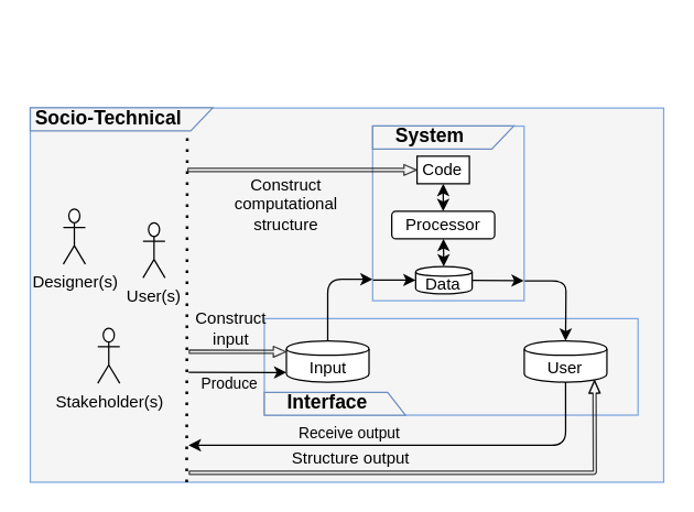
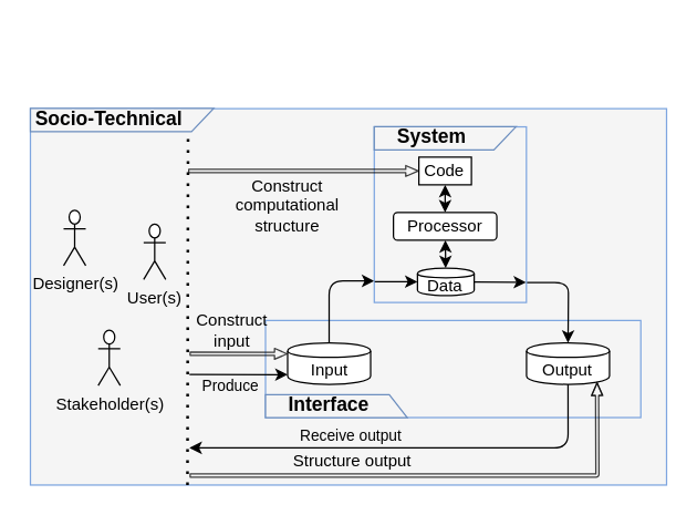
  <mxCell id="0" />
  <mxCell id="1" parent="0" />
  <mxCell id="2" value="" style="whiteSpace=wrap;html=1;fontSize=18;fillColor=#f5f5f5;strokeColor=#7EA6E0;fontColor=#333333;arcSize=4;" vertex="1" parent="1"><mxGeometry x="21.5" y="78" width="460" height="271.87" as="geometry" /></mxCell>
  <mxCell id="3" value="" style="shape=manualInput;whiteSpace=wrap;html=1;flipV=0;flipH=1;rotation=90;size=16;fillColor=#F5F5F5;strokeColor=#6c8ebf;" vertex="1" parent="1"><mxGeometry x="79.37" y="20" width="16.76" height="132.5" as="geometry" /></mxCell>
  <mxCell id="4" value="&lt;b&gt;Socio-Technical&lt;br&gt;&lt;/b&gt;" style="text;html=1;strokeColor=none;fillColor=none;align=center;verticalAlign=middle;whiteSpace=wrap;fontSize=14;" vertex="1" parent="1"><mxGeometry x="20" y="74.87" width="117" height="20" as="geometry" /></mxCell>
  <mxCell id="5" value="Designer(s)" style="shape=umlActor;verticalLabelPosition=bottom;verticalAlign=top;html=1;outlineConnect=0;" vertex="1" parent="1"><mxGeometry x="45.5" y="151.37" width="16" height="40" as="geometry" /></mxCell>
  <mxCell id="6" value="" style="endArrow=none;dashed=1;html=1;dashPattern=1 3;strokeWidth=2;exitX=0.173;exitY=1;exitDx=0;exitDy=0;exitPerimeter=0;" edge="1" parent="1"><mxGeometry width="50" height="50" relative="1" as="geometry"><mxPoint x="135.08" y="349.87" as="sourcePoint" /><mxPoint x="135.5" y="98" as="targetPoint" /></mxGeometry></mxCell>
  <mxCell id="7" value="User(s)" style="shape=umlActor;verticalLabelPosition=bottom;verticalAlign=top;html=1;outlineConnect=0;" vertex="1" parent="1"><mxGeometry x="103.37" y="161.37" width="16" height="40" as="geometry" /></mxCell>
  <mxCell id="8" value="Stakeholder(s)" style="shape=umlActor;verticalLabelPosition=bottom;verticalAlign=top;html=1;outlineConnect=0;" vertex="1" parent="1"><mxGeometry x="70.5" y="238" width="16" height="40" as="geometry" /></mxCell>
  <mxCell id="9" value="" style="group;" vertex="1" connectable="0" parent="1"><mxGeometry x="181.5" y="231" width="281.37" height="70.5" as="geometry" /></mxCell>
  <mxCell id="10" value="" style="whiteSpace=wrap;html=1;fontSize=18;fillColor=#f5f5f5;strokeColor=#7EA6E0;fontColor=#333333;arcSize=4;" vertex="1" parent="9"><mxGeometry x="10" width="271.37" height="70.13" as="geometry" /></mxCell>
  <mxCell id="11" value="" style="shape=manualInput;whiteSpace=wrap;html=1;flipV=1;flipH=1;rotation=90;size=13;fillColor=#F5F5F5;strokeColor=#6c8ebf;direction=west;" vertex="1" parent="9"><mxGeometry x="52.87" y="10.63" width="16.76" height="102.5" as="geometry" /></mxCell>
  <mxCell id="12" value="&lt;b&gt;Interface&lt;/b&gt;" style="text;html=1;strokeColor=none;fillColor=none;align=center;verticalAlign=middle;whiteSpace=wrap;fontSize=14;" vertex="1" parent="9"><mxGeometry x="12" y="50.5" width="87.37" height="20" as="geometry" /></mxCell>
- <mxCell id="13" value="User" style="shape=cylinder;whiteSpace=wrap;html=1;boundedLbl=1;backgroundOutline=1;" vertex="1" parent="9"><mxGeometry x="198.75" y="16.13" width="60" height="30" as="geometry" /></mxCell>
+ <mxCell id="13" value="Output" style="shape=cylinder;whiteSpace=wrap;html=1;boundedLbl=1;backgroundOutline=1;" vertex="1" parent="9"><mxGeometry x="198.75" y="16.13" width="60" height="30" as="geometry" /></mxCell>
  <mxCell id="14" value="Input" style="shape=cylinder;whiteSpace=wrap;html=1;boundedLbl=1;backgroundOutline=1;" vertex="1" parent="9"><mxGeometry x="26" y="16.13" width="60" height="30" as="geometry" /></mxCell>
  <mxCell id="15" value="Receive output" style="endArrow=classic;html=1;labelBackgroundColor=none;exitX=0.5;exitY=1;exitDx=0;exitDy=0;edgeStyle=orthogonalEdgeStyle;" edge="1" parent="1" source="13"><mxGeometry x="0.271" y="-9" width="50" height="50" relative="1" as="geometry"><mxPoint x="412.87" y="293" as="sourcePoint" /><mxPoint x="136.5" y="323" as="targetPoint" /><Array as="points"><mxPoint x="410.5" y="323" /></Array><mxPoint as="offset" /></mxGeometry></mxCell>
  <mxCell id="16" value="Structure output" style="endArrow=block;html=1;shape=flexArrow;endSize=2.658;targetPerimeterSpacing=0;sourcePerimeterSpacing=0;startSize=6;width=2.222;endWidth=4.657;shadow=0;labelBackgroundColor=none;fontSize=12;opacity=75;entryX=0.85;entryY=0.95;entryDx=0;entryDy=0;entryPerimeter=0;" edge="1" parent="1" target="13"><mxGeometry x="-0.356" y="10" width="50" height="50" relative="1" as="geometry"><mxPoint x="136.5" y="343" as="sourcePoint" /><mxPoint x="405.31" y="433" as="targetPoint" /><mxPoint as="offset" /><Array as="points"><mxPoint x="431.5" y="343" /></Array></mxGeometry></mxCell>
  <mxCell id="17" value="Construct &lt;br&gt;input" style="endArrow=block;html=1;shape=flexArrow;endSize=2.658;targetPerimeterSpacing=0;sourcePerimeterSpacing=0;startSize=6;width=2.222;endWidth=4.657;shadow=0;labelBackgroundColor=none;fontSize=12;opacity=75;" edge="1" parent="1"><mxGeometry x="-10.5" y="-522" width="50" height="50" as="geometry"><mxPoint x="136.5" y="255" as="sourcePoint" /><mxPoint x="207.5" y="255.091" as="targetPoint" /><mxPoint x="-5" y="-17" as="offset" /></mxGeometry></mxCell>
  <mxCell id="18" style="edgeStyle=orthogonalEdgeStyle;orthogonalLoop=1;jettySize=auto;html=1;entryX=0;entryY=0.877;entryDx=0;entryDy=0;entryPerimeter=0;" edge="1" parent="1" source="14" target="22"><mxGeometry relative="1" as="geometry"><mxPoint x="266.387" y="188.033" as="targetPoint" /><Array as="points"><mxPoint x="237.5" y="202" /><mxPoint x="270.5" y="202" /></Array></mxGeometry></mxCell>
  <mxCell id="19" value="Produce" style="endArrow=classic;html=1;labelBackgroundColor=none;entryX=0;entryY=0.7;entryDx=0;entryDy=0;" edge="1" parent="1"><mxGeometry x="-0.154" y="-8" width="50" height="50" relative="1" as="geometry"><mxPoint x="136.5" y="270" as="sourcePoint" /><mxPoint x="207.5" y="270.13" as="targetPoint" /><mxPoint as="offset" /></mxGeometry></mxCell>
  <mxCell id="20" value="" style="endArrow=classic;html=1;exitX=0.998;exitY=0.887;exitDx=0;exitDy=0;exitPerimeter=0;edgeStyle=orthogonalEdgeStyle;entryX=0.5;entryY=0;entryDx=0;entryDy=0;" edge="1" parent="1" source="22" target="13"><mxGeometry width="50" height="50" relative="1" as="geometry"><mxPoint x="378.504" y="188.207" as="sourcePoint" /><mxPoint x="436.5" y="188" as="targetPoint" /><Array as="points"><mxPoint x="410.5" y="204" /><mxPoint x="410.5" y="218" /><mxPoint x="410.5" y="218" /></Array></mxGeometry></mxCell>
  <mxCell id="21" value="" style="group;" vertex="1" connectable="0" parent="1"><mxGeometry x="270.14" y="88" width="110" height="130" as="geometry" /></mxCell>
  <mxCell id="22" value="" style="whiteSpace=wrap;html=1;fontSize=18;fillColor=#f5f5f5;strokeColor=#7EA6E0;fontColor=#333333;arcSize=4;" vertex="1" parent="21"><mxGeometry y="3.13" width="110" height="126.87" as="geometry" /></mxCell>
  <mxCell id="23" value="" style="shape=manualInput;whiteSpace=wrap;html=1;flipV=0;flipH=1;rotation=90;size=16;fillColor=#F5F5F5;strokeColor=#6c8ebf;" vertex="1" parent="21"><mxGeometry x="42.87" y="-39.87" width="16.76" height="102.5" as="geometry" /></mxCell>
  <mxCell id="24" value="&lt;b&gt;System&lt;/b&gt;" style="text;html=1;strokeColor=none;fillColor=none;align=center;verticalAlign=middle;whiteSpace=wrap;fontSize=14;" vertex="1" parent="21"><mxGeometry x="3" width="78.37" height="20" as="geometry" /></mxCell>
  <mxCell id="25" style="orthogonalLoop=1;jettySize=auto;html=1;entryX=0.998;entryY=0.885;entryDx=0;entryDy=0;entryPerimeter=0;" edge="1" parent="21" source="30" target="22"><mxGeometry as="geometry"><mxPoint x="114.68" y="70.13" as="targetPoint" /><mxPoint x="94.75" y="70" as="sourcePoint" /></mxGeometry></mxCell>
  <mxCell id="26" value="" style="endArrow=classic;html=1;exitX=0.003;exitY=0.881;exitDx=0;exitDy=0;exitPerimeter=0;" edge="1" parent="21" source="22" target="30"><mxGeometry x="-0.68" y="39.9" width="50" height="50" as="geometry"><mxPoint x="1.137e-13" y="110.03" as="sourcePoint" /><mxPoint x="19.32" y="109.9" as="targetPoint" /></mxGeometry></mxCell>
  <mxCell id="27" value="Code" style="whiteSpace=wrap;html=1;" vertex="1" parent="21"><mxGeometry x="32.25" y="25" width="38" height="20" as="geometry" /></mxCell>
  <mxCell id="28" value="Processor" style="whiteSpace=wrap;html=1;rounded=1;" vertex="1" parent="21"><mxGeometry x="13.87" y="65" width="74.75" height="20" as="geometry" /></mxCell>
  <mxCell id="29" value="" style="endArrow=classic;startArrow=classic;html=1;entryX=0.5;entryY=1;entryDx=0;entryDy=0;" edge="1" parent="21" source="28" target="27"><mxGeometry width="50" height="50" as="geometry"><mxPoint x="57.377" y="60" as="sourcePoint" /><mxPoint x="17.55" y="45" as="targetPoint" /></mxGeometry></mxCell>
  <mxCell id="30" value="Data" style="shape=cylinder;whiteSpace=wrap;html=1;boundedLbl=1;backgroundOutline=1;" vertex="1" parent="21"><mxGeometry x="31.25" y="105.13" width="41" height="19.87" as="geometry" /></mxCell>
  <mxCell id="31" value="" style="endArrow=classic;startArrow=classic;html=1;" edge="1" parent="21" source="28" target="30"><mxGeometry width="50" height="50" as="geometry"><mxPoint x="57.377" y="80" as="sourcePoint" /><mxPoint x="57.38" y="100" as="targetPoint" /></mxGeometry></mxCell>
  <mxCell id="32" value="Construct&lt;br&gt;computational&lt;br&gt;structure" style="endArrow=block;html=1;shape=flexArrow;endSize=2.658;targetPerimeterSpacing=0;sourcePerimeterSpacing=0;startSize=6;width=2.222;endWidth=4.657;shadow=0;labelBackgroundColor=none;fontSize=12;opacity=75;entryX=0;entryY=0.5;entryDx=0;entryDy=0;" edge="1" parent="1" target="27"><mxGeometry x="-0.149" y="-25" width="50" height="50" relative="1" as="geometry"><mxPoint x="135.5" y="123" as="sourcePoint" /><mxPoint x="270.14" y="128" as="targetPoint" /><mxPoint as="offset" /></mxGeometry></mxCell>
